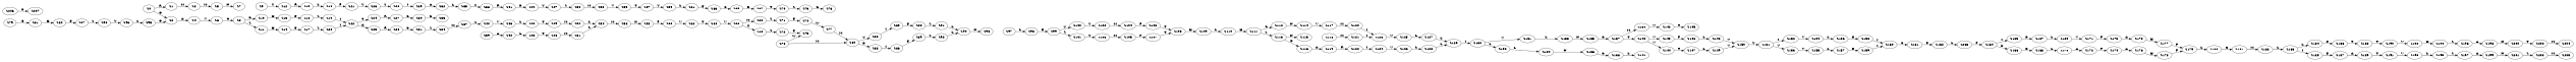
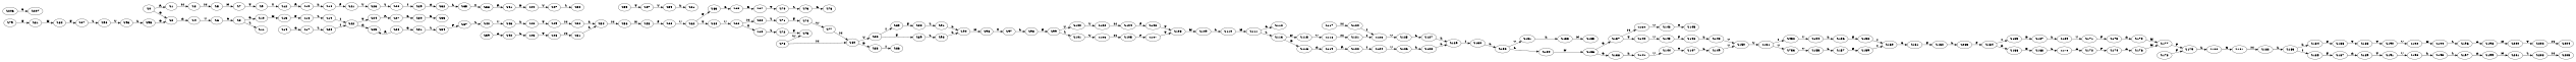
  strict digraph {
    rankdir=LR
    S0
    S1
    S2
    S3
    S4
    S5
    S6
    S7
    S8
    S9
    S10
    S11
    S12
    S13
    S14
    S15
    S16
    S17
    S18
    S19
    S20
    S21
    S22
    S23
    S24
    S25
    S26
    S27
    S28
    S29
    S30
    S31
    S32
    S33
    S34
    S35
    S37
    S38
    S40
    S41
    S39
    S42
    S43
    S44
    S45
    S46
    S47
    S48
    S49
    S50
    S51
    S52
-   S53
    S54
    S55
    S56
    S57
    S58
    S59
    S60
    S61
    S62
    S63
    S64
    S65
    S66
    S67
    S68
    S69
    S70
    S71
    S72
    S73
    S74
    S75
    S76
    S77
    S80
    S78
    S79
    S81
    S82
    S83
    S84
    S85
    S86
    S87
    S88
    S89
    S90
    S91
    S92
    S93
    S94
    S95
    S96
    S97
    S98
    S99
    S100
    S101
    S102
    S103
    S104
    S105
    S106
    S107
    S108
    S109
    S110
    S111
    S112
    S113
-   S114
    S115
    S116
    S117
    S118
    S119
    S120
    S121
    S122
    S123
    S124
    S125
    S126
    S127
    S128
    S129
    S130
    S131
    S132
    S133
    S134
    S135
    S136
    S137
    S138
    S139
    S140
    S141
    S142
    S143
    S144
    S145
    S146
    S147
    S148
    S149
    S150
    S151
-   S152
-   S153
+   S152 [label=S452]
+   S153 [label=S753]
    S154
    S155
    S156
    S157
    S158
    S159
    S160
    S161
    S162
    n163 [label=S263]
    S164
    S165
    S166
    S167
    S168
    S169
    S170
    S171
    S172
    S173
    S174
    S175
    S176
    S177
    S178
    S179
    S180
    S181
    S182
    S183
    S184
    S185
    S186
    S187
    S188
    S189
    S190
    S191
    S192
    S193
    S194
    S195
    S196
    S197
    S198
    S199
    S200
    S201
    S202
    S203
    S204
    S205
    S206
    S207
    S0 -> S1 [label=R]
    S0 -> S2 [label=Q]
    S1 -> S3 [label=M]
    S2 -> S4 [label=A]
    S3 -> S5 [label=M]
    S4 -> S6 [label=V]
    S5 -> S7 [label=N]
    S6 -> S8 [label=C]
+   S7 -> S9 [label=T]
    S8 -> S10 [label=G]
    S8 -> S11 [label=S]
    S9 -> S12 [label=Y]
    S10 -> S13 [label=H]
-   S11 -> S14 [label=H]
    S12 -> S15 [label=R]
    S13 -> S16 [label=F]
-   S14 -> S17 [label=F]
+   S14 -> S17 [label=G]
    S15 -> S18 [label=L]
    S16 -> S19 [label=S]
    S17 -> S20 [label=S]
    S18 -> S21 [label=P]
    S19 -> S22 [label=I]
    S20 -> S22 [label=I]
    S21 -> S23 [label=Y]
    S22 -> S24 [label=T]
    S22 -> S25 [label=A]
    S23 -> S26 [label=S]
    S24 -> S27 [label=R]
-   S25 -> S28 [label=R]
+   S28 -> S25 [label=R]
    S26 -> S29 [label=I]
    S27 -> S30 [label=G]
    S28 -> S31 [label=G]
    S29 -> S32 [label=A]
    S30 -> S33 [label=G]
    S31 -> S34 [label=S]
    S32 -> S35 [label=L]
-   S34 -> S37 [label=M]
+   S34 -> S37 [label=P]
    S35 -> S38 [label=Y]
    S37 -> S40 [label=S]
    S38 -> S41 [label=R]
    S40 -> S43 [label=V]
    S41 -> S44 [label=D]
    S39 -> S42 [label=A]
    S42 -> S45 [label=L]
    S43 -> S46 [label=L]
    S44 -> S47 [label=Y]
    S45 -> S48 [label=T]
    S46 -> S49 [label=T]
    S47 -> S50 [label=S]
    S48 -> S51 [label=M]
    S49 -> S52 [label=M]
-   S50 -> S53 [label=M]
    S51 -> S54 [label=L]
    S52 -> S54 [label=L]
-   S53 -> S55 [label=V]
    S54 -> S56 [label=M]
    S55 -> S57 [label=T]
    S56 -> S58 [label=K]
    S57 -> S59 [label=Y]
    S58 -> S60 [label=P]
    S59 -> S61 [label=L]
    S60 -> S62 [label=V]
-   S61 -> S63 [label=F]
+   S62 -> S63 [label=F]
    S62 -> S64 [label=T]
    S63 -> S65 [label=C]
    S64 -> S66 [label=V]
    S65 -> S67 [label=E]
    S66 -> S68 [label=M]
    S66 -> S69 [label=T]
    S67 -> S70 [label=T]
    S68 -> S71 [label=S]
    S69 -> S72 [label=S]
    S70 -> S73 [label=S]
    S71 -> S74 [label=F]
    S72 -> S75 [label=F]
    S73 -> S76 [label=G]
    S74 -> S77 [label=W]
    S77 -> S80 [label=M]
    S80 -> S82 [label=Y]
    S80 -> S83 [label=D]
    S78 -> S75 [label=W]
    S78 -> S80 [label=M]
    S79 -> S81 [label=F]
    S81 -> S84 [label=H]
    S82 -> S85 [label=I]
    S83 -> S86 [label=I]
    S84 -> S87 [label=F]
    S85 -> S88 [label=F]
-   S86 -> S89 [label=F]
+   S82 -> S89 [label=F]
    S87 -> S90 [label=S]
    S88 -> S91 [label=S]
    S89 -> S92 [label=S]
    S90 -> S93 [label=Y]
    S91 -> S94 [label=L]
    S92 -> S94 [label=L]
    S93 -> S95 [label=L]
    S94 -> S96 [label=N]
    S95 -> S2 [label=Q]
+   S96 -> S97 [label=T]
    S97 -> S98 [label=L]
    S98 -> S99 [label=F]
    S99 -> S100 [label=Y]
    S99 -> S101 [label=S]
    S100 -> S102 [label=Y]
    S101 -> S103 [label=Y]
    S102 -> S104 [label=M]
    S103 -> S105 [label=M]
    S104 -> S106 [label=P]
    S105 -> S107 [label=P]
    S106 -> S108 [label=T]
    S107 -> S108 [label=T]
    S108 -> S109 [label=H]
    S109 -> S110 [label=L]
    S110 -> S111 [label=H]
    S111 -> S112 [label=C]
    S111 -> S113 [label=S]
-   S112 -> S114 [label=N]
    S113 -> S115 [label=N]
    S113 -> S116 [label=D]
-   S114 -> S117 [label=V]
+   S115 -> S118 [label=V]
    S116 -> S119 [label=A]
    S117 -> S120 [label=M]
    S118 -> S121 [label=M]
    S119 -> S122 [label=R]
    S120 -> S123 [label=I]
    S121 -> S123 [label=I]
    S122 -> S124 [label=I]
    S123 -> S125 [label=V]
    S124 -> S126 [label=V]
    S125 -> S127 [label=L]
    S126 -> S128 [label=L]
    S127 -> S129 [label=L]
    S128 -> S129 [label=L]
    S129 -> S130 [label=I]
-   S130 -> S131 [label=V]
+   S132 -> S131 [label=V]
    S130 -> S132 [label=L]
    S131 -> S133 [label=L]
    S132 -> S134 [label=L]
    S133 -> S135 [label=N]
    S134 -> S136 [label=N]
-   S135 -> S137 [label=G]
+   S136 -> S137 [label=G]
    S136 -> S138 [label=G]
    S137 -> S139 [label=M]
    S137 -> S140 [label=T]
    S138 -> S141 [label=L]
    S139 -> S142 [label=V]
    S140 -> S143 [label=V]
-   S140 -> S144 [label=V]
+   S141 -> S144 [label=V]
    S142 -> S145 [label=T]
    S143 -> S146 [label=P]
    S144 -> S147 [label=T]
    S146 -> S148 [label=L]
    S147 -> S149 [label=L]
    S148 -> S150 [label=V]
    S149 -> S150 [label=V]
    S150 -> S151 [label=Y]
    S151 -> S152 [label=I]
    S151 -> S153 [label=V]
    S152 -> S154 [label=V]
    S153 -> S155 [label=V]
    S154 -> S156 [label=L]
    S155 -> S157 [label=L]
    S156 -> S158 [label=F]
    S157 -> S159 [label=F]
    S158 -> S160 [label=I]
    S159 -> S160 [label=I]
    S160 -> S161 [label=G]
    S161 -> S162 [label=F]
    S162 -> n163 [label=L]
    n163 -> S164 [label=P]
    S164 -> S165 [label=I]
    S164 -> S166 [label=A]
    S165 -> S167 [label=D]
    S166 -> S168 [label=D]
    S167 -> S169 [label=L]
    S168 -> S170 [label=L]
    S169 -> S171 [label=V]
    S170 -> S172 [label=A]
    S171 -> S173 [label=P]
    S172 -> S174 [label=P]
    S173 -> S175 [label=A]
    S174 -> S176 [label=A]
    S175 -> S177 [label=H]
-   S176 -> S178 [label=H]
+   S176 -> S177 [label=H]
    S177 -> S179 [label=P]
    S178 -> S179 [label=P]
    S179 -> S180 [label=L]
    S180 -> S181 [label=G]
    S181 -> S182 [label=M]
    S182 -> S183 [label=L]
    S183 -> S184 [label=L]
    S183 -> S185 [label=I]
    S184 -> S186 [label=F]
    S185 -> S187 [label=F]
    S186 -> S188 [label=T]
    S187 -> S189 [label=A]
    S188 -> S190 [label=T]
    S189 -> S191 [label=T]
    S190 -> S192 [label=V]
    S191 -> S193 [label=V]
    S192 -> S194 [label=H]
    S193 -> S195 [label=L]
    S194 -> S196 [label=S]
    S195 -> S197 [label=S]
    S196 -> S198 [label=A]
    S197 -> S199 [label=A]
    S198 -> S200 [label=N]
    S199 -> S201 [label=N]
    S200 -> S202 [label=T]
    S201 -> S203 [label=S]
    S202 -> S204 [label=M]
    S203 -> S205 [label=M]
    S206 -> S207 [label=G]
  }
